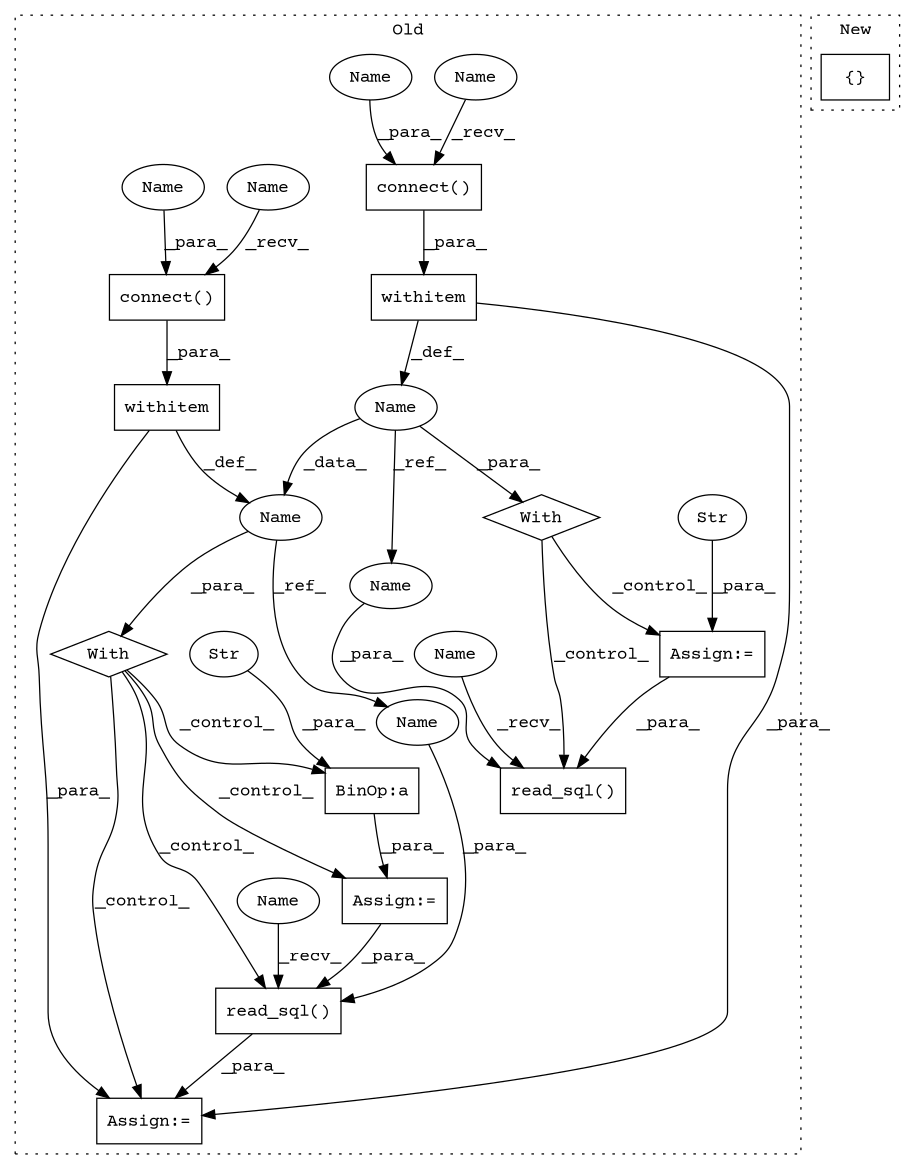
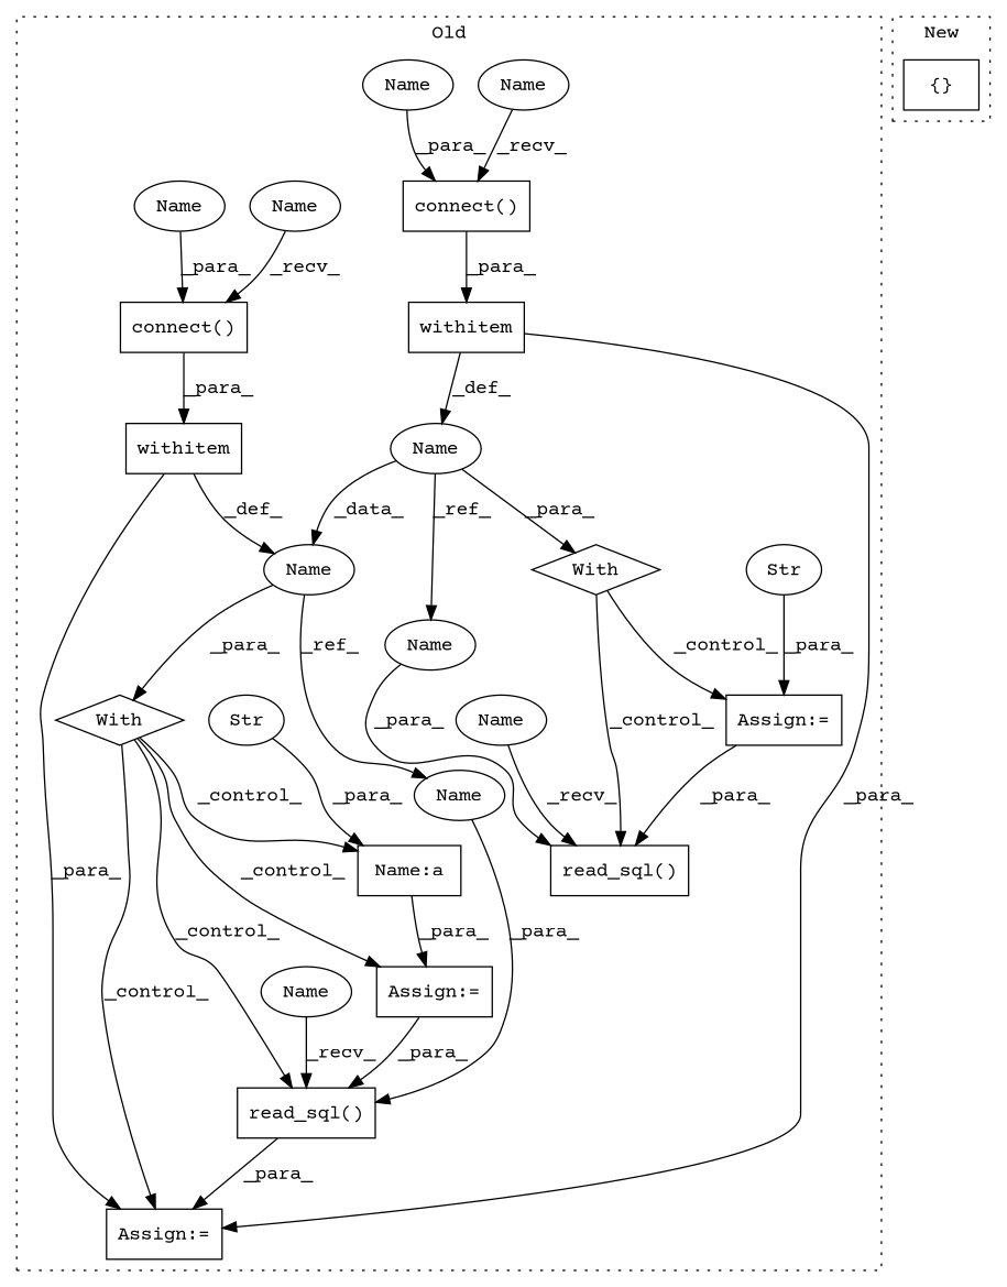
  digraph {
    fontname="Courier Prime"
    node [a=87 l=3 s=12371 shape=ellipse fontname="Courier Prime"]
    edge [fontname="Courier Prime"]
    n1 [a=75 l="12,1" label="read_sql()" s="12618,12649" shape=box]
    n2 [a=75 l="12,1" label="read_sql()" s="12467,12494" shape=box]
    n3 [a=68 label="Assign:=" s=12615 shape=box]
    n4 [label=Name s=12394]
    n5 [a=68 label="Assign:=" s=12422 shape=box]
-   n6 [a=82 l=1 label="BinOp:a" s=12585 shape=box]
+   n6 [a=82 l=1 label="Name:a" s=12585 shape=box]
    n7 [a=66 l=21 label=Str s=12425]
    n8 [a=66 l=18 label=Str s=12567]
    n9 [a=39 l="5,33" label=With s="12504,12516" shape=diamond]
    n10 [a=75 l="16,1" label="connect()" s="12509,12527" shape=box]
    n11 [a=39 l="5,33" label=With s="12366,12378" shape=diamond]
    n12 [a=75 l="16,1" label="connect()" s="12371,12389" shape=box]
    n13 [a=49 l=7 label=withitem shape=box]
    n14 [a=49 l=7 label=withitem s=12509 shape=box]
    n15 [label=Name s=12532]
    n16 [a=68 label="Assign:=" s=12564 shape=box]
    n17 [label=Name s=12646]
    n18 [label=Name s=12491]
    n19 [l=7 label=Name]
    n20 [l=7 label=Name s=12509]
    n21 [l=2 label=Name s=12467]
    n22 [l=2 label=Name s=12618]
    n23 [l=2 label=Name s=12387]
    n24 [l=2 label=Name s=12525]
    n25 [a=59 l="2,1" label="{}" s="11082,11082" shape=box]
    subgraph cluster_1 {
      label=Old
      style=dotted
      n1
      n2
      n3
      n4
      n5
      n6
      n7
      n8
      n9
      n10
      n11
      n12
      n13
      n14
      n15
      n16
      n17
      n18
      n19
      n20
      n21
      n22
      n23
      n24
    }
    subgraph cluster_2 {
      label=New
      style=dotted
      n25
    }
    n1 -> n3 [label=_para_]
    n4 -> n11 [label=_para_]
    n4 -> n15 [label=_data_]
    n4 -> n18 [label=_ref_]
    n5 -> n2 [label=_para_]
    n6 -> n16 [label=_para_]
    n7 -> n5 [label=_para_]
    n8 -> n6 [label=_para_]
    n9 -> n1 [label=_control_]
    n9 -> n3 [label=_control_]
    n9 -> n6 [label=_control_]
    n9 -> n16 [label=_control_]
    n10 -> n14 [label=_para_]
    n11 -> n2 [label=_control_]
    n11 -> n5 [label=_control_]
    n12 -> n13 [label=_para_]
    n13 -> n3 [label=_para_]
    n13 -> n4 [label=_def_]
    n14 -> n3 [label=_para_]
    n14 -> n15 [label=_def_]
    n15 -> n9 [label=_para_]
    n15 -> n17 [label=_ref_]
    n16 -> n1 [label=_para_]
    n17 -> n1 [label=_para_]
    n18 -> n2 [label=_para_]
    n19 -> n12 [label=_recv_]
    n20 -> n10 [label=_recv_]
    n21 -> n2 [label=_recv_]
    n22 -> n1 [label=_recv_]
    n23 -> n12 [label=_para_]
    n24 -> n10 [label=_para_]
  }
